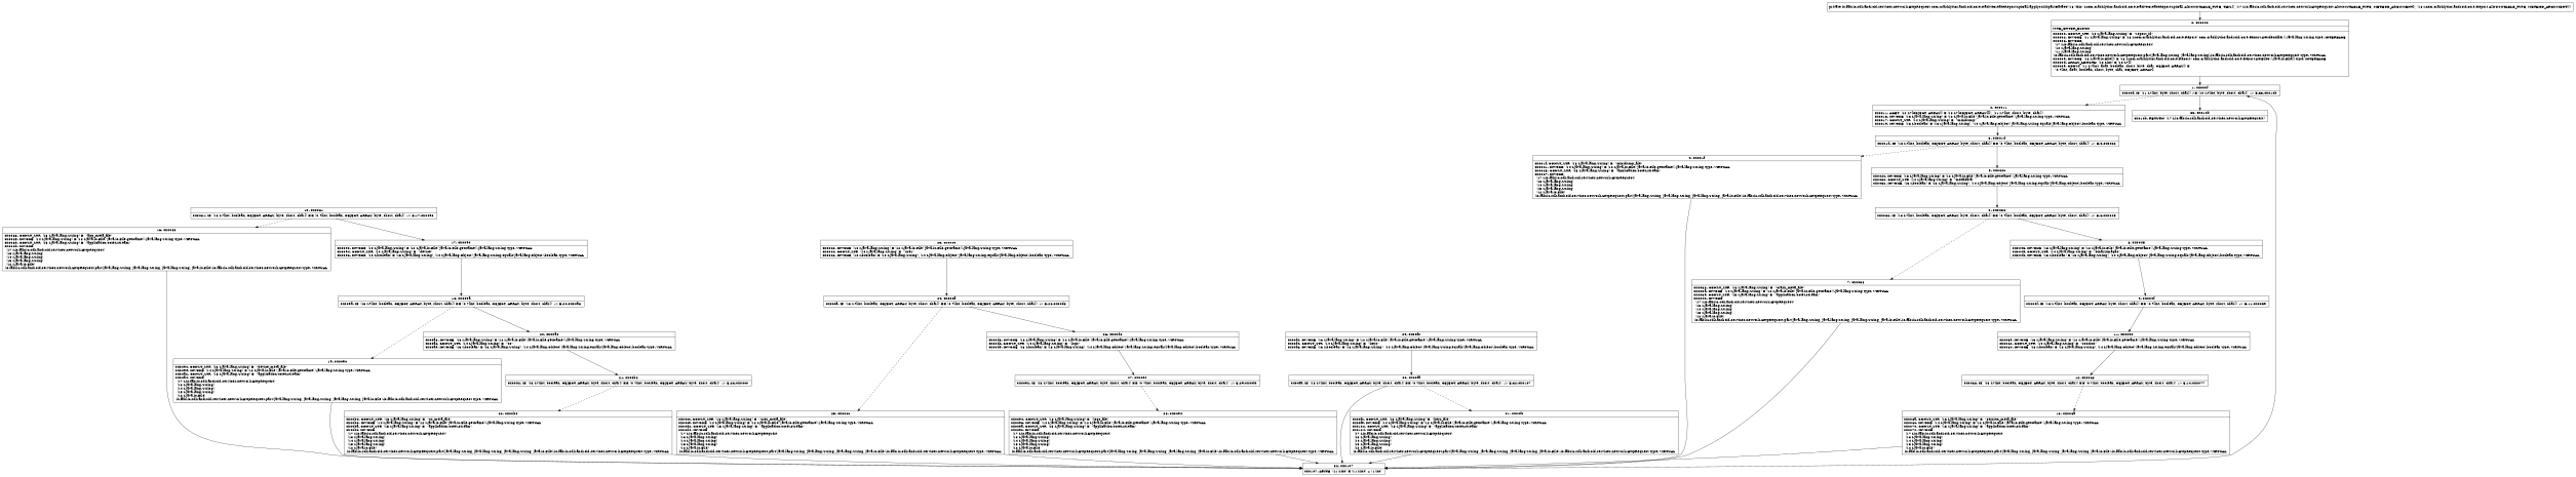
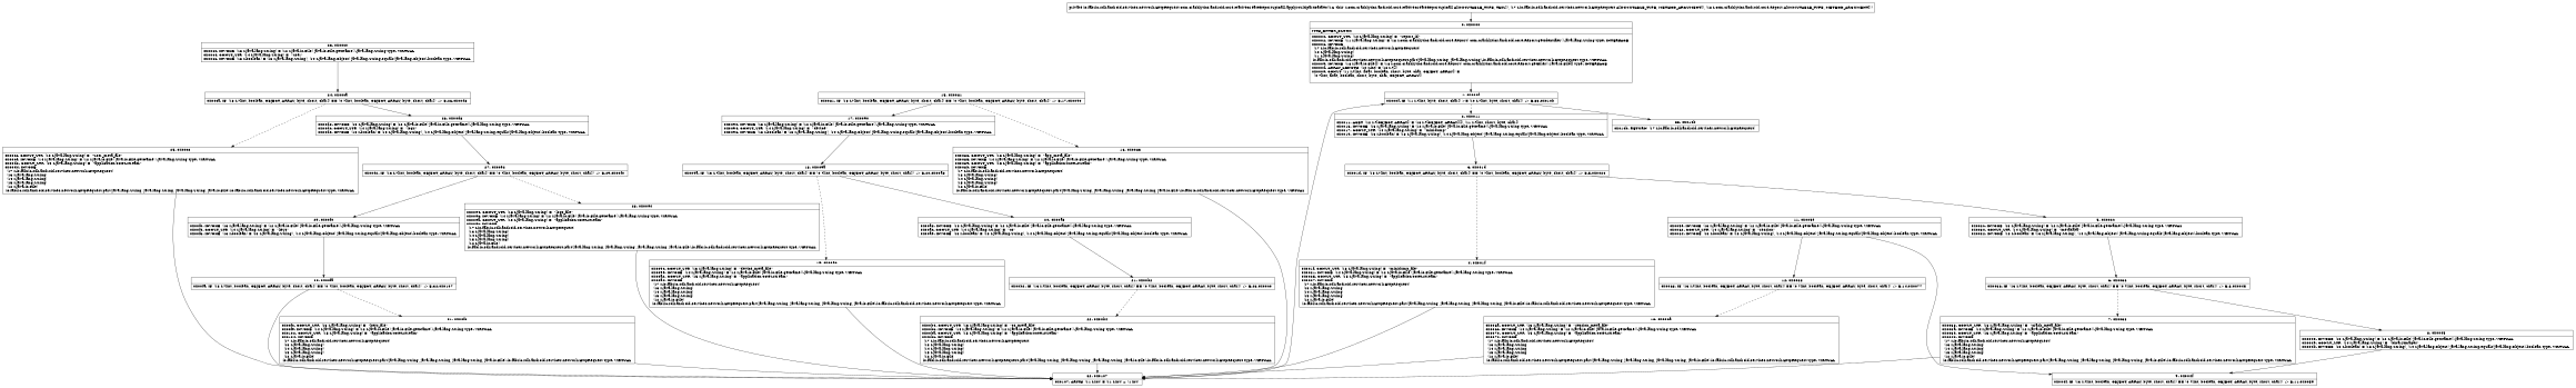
  digraph {
    node [shape=record]
    n1 [label="{0\:\ 0x0000|MTH_ENTER_BLOCK\l|0x0000: CONST_STR  (r0 I:java.lang.String) =  \"report_id\" \l0x0002: INVOKE  (r1 I:java.lang.String) = (r8 I:com.crashlytics.android.core.Report) com.crashlytics.android.core.Report.getIdentifier():java.lang.String type: INTERFACE \l0x0006: INVOKE  \l  (r7 I:io.fabric.sdk.android.services.network.HttpRequest)\l  (r0 I:java.lang.String)\l  (r1 I:java.lang.String)\l io.fabric.sdk.android.services.network.HttpRequest.part(java.lang.String, java.lang.String):io.fabric.sdk.android.services.network.HttpRequest type: VIRTUAL \l0x0009: INVOKE  (r8 I:java.io.File[]) = (r8 I:com.crashlytics.android.core.Report) com.crashlytics.android.core.Report.getFiles():java.io.File[] type: INTERFACE \l0x000d: ARRAY_LENGTH  (r0 I:int) = (r8 I:?[]) \l0x000e: CONST  (r1 I:?[int, float, boolean, short, byte, char, OBJECT, ARRAY]) = \l  (0 ?[int, float, boolean, short, byte, char, OBJECT, ARRAY])\l \l}"]
    n2 [label="{1\:\ 0x000f|0x000f: IF  (r1 I:?[int, byte, short, char]) \>= (r0 I:?[int, byte, short, char])  \-\> B:33:0x010b \l}"]
    n3 [label="{2\:\ 0x0011|0x0011: AGET  (r2 I:?[OBJECT, ARRAY]) = (r8 I:?[OBJECT, ARRAY][]), (r1 I:?[int, short, byte, char]) \l0x0013: INVOKE  (r3 I:java.lang.String) = (r2 I:java.io.File) java.io.File.getName():java.lang.String type: VIRTUAL \l0x0017: CONST_STR  (r4 I:java.lang.String) =  \"minidump\" \l0x0019: INVOKE  (r3 I:boolean) = (r3 I:java.lang.String), (r4 I:java.lang.Object) java.lang.String.equals(java.lang.Object):boolean type: VIRTUAL \l}"]
    n4 [label="{33\:\ 0x010b|0x010b: RETURN  (r7 I:io.fabric.sdk.android.services.network.HttpRequest) \l}"]
    n5 [label="{3\:\ 0x001d|0x001d: IF  (r3 I:?[int, boolean, OBJECT, ARRAY, byte, short, char]) == (0 ?[int, boolean, OBJECT, ARRAY, byte, short, char])  \-\> B:5:0x002c \l}"]
    n6 [label="{4\:\ 0x001f|0x001f: CONST_STR  (r3 I:java.lang.String) =  \"minidump_file\" \l0x0021: INVOKE  (r4 I:java.lang.String) = (r2 I:java.io.File) java.io.File.getName():java.lang.String type: VIRTUAL \l0x0025: CONST_STR  (r5 I:java.lang.String) =  \"application\/octet\-stream\" \l0x0027: INVOKE  \l  (r7 I:io.fabric.sdk.android.services.network.HttpRequest)\l  (r3 I:java.lang.String)\l  (r4 I:java.lang.String)\l  (r5 I:java.lang.String)\l  (r2 I:java.io.File)\l io.fabric.sdk.android.services.network.HttpRequest.part(java.lang.String, java.lang.String, java.lang.String, java.io.File):io.fabric.sdk.android.services.network.HttpRequest type: VIRTUAL \l}"]
    n7 [label="{5\:\ 0x002c|0x002c: INVOKE  (r3 I:java.lang.String) = (r2 I:java.io.File) java.io.File.getName():java.lang.String type: VIRTUAL \l0x0030: CONST_STR  (r4 I:java.lang.String) =  \"metadata\" \l0x0032: INVOKE  (r3 I:boolean) = (r3 I:java.lang.String), (r4 I:java.lang.Object) java.lang.String.equals(java.lang.Object):boolean type: VIRTUAL \l}"]
    n8 [label="{32\:\ 0x0107|0x0107: ARITH  (r1 I:int) = (r1 I:int) + (1 int) \l}"]
    n9 [label="{6\:\ 0x0036|0x0036: IF  (r3 I:?[int, boolean, OBJECT, ARRAY, byte, short, char]) == (0 ?[int, boolean, OBJECT, ARRAY, byte, short, char])  \-\> B:8:0x0045 \l}"]
    n10 [label="{7\:\ 0x0038|0x0038: CONST_STR  (r3 I:java.lang.String) =  \"crash_meta_file\" \l0x003a: INVOKE  (r4 I:java.lang.String) = (r2 I:java.io.File) java.io.File.getName():java.lang.String type: VIRTUAL \l0x003e: CONST_STR  (r5 I:java.lang.String) =  \"application\/octet\-stream\" \l0x0040: INVOKE  \l  (r7 I:io.fabric.sdk.android.services.network.HttpRequest)\l  (r3 I:java.lang.String)\l  (r4 I:java.lang.String)\l  (r5 I:java.lang.String)\l  (r2 I:java.io.File)\l io.fabric.sdk.android.services.network.HttpRequest.part(java.lang.String, java.lang.String, java.lang.String, java.io.File):io.fabric.sdk.android.services.network.HttpRequest type: VIRTUAL \l}"]
    n11 [label="{8\:\ 0x0045|0x0045: INVOKE  (r3 I:java.lang.String) = (r2 I:java.io.File) java.io.File.getName():java.lang.String type: VIRTUAL \l0x0049: CONST_STR  (r4 I:java.lang.String) =  \"binaryImages\" \l0x004b: INVOKE  (r3 I:boolean) = (r3 I:java.lang.String), (r4 I:java.lang.Object) java.lang.String.equals(java.lang.Object):boolean type: VIRTUAL \l}"]
    n12 [label="{9\:\ 0x004f|0x004f: IF  (r3 I:?[int, boolean, OBJECT, ARRAY, byte, short, char]) == (0 ?[int, boolean, OBJECT, ARRAY, byte, short, char])  \-\> B:11:0x005e \l}"]
    n13 [label="{11\:\ 0x005e|0x005e: INVOKE  (r3 I:java.lang.String) = (r2 I:java.io.File) java.io.File.getName():java.lang.String type: VIRTUAL \l0x0062: CONST_STR  (r4 I:java.lang.String) =  \"session\" \l0x0064: INVOKE  (r3 I:boolean) = (r3 I:java.lang.String), (r4 I:java.lang.Object) java.lang.String.equals(java.lang.Object):boolean type: VIRTUAL \l}"]
    n14 [label="{12\:\ 0x0068|0x0068: IF  (r3 I:?[int, boolean, OBJECT, ARRAY, byte, short, char]) == (0 ?[int, boolean, OBJECT, ARRAY, byte, short, char])  \-\> B:14:0x0077 \l}"]
    n15 [label="{13\:\ 0x006a|0x006a: CONST_STR  (r3 I:java.lang.String) =  \"session_meta_file\" \l0x006c: INVOKE  (r4 I:java.lang.String) = (r2 I:java.io.File) java.io.File.getName():java.lang.String type: VIRTUAL \l0x0070: CONST_STR  (r5 I:java.lang.String) =  \"application\/octet\-stream\" \l0x0072: INVOKE  \l  (r7 I:io.fabric.sdk.android.services.network.HttpRequest)\l  (r3 I:java.lang.String)\l  (r4 I:java.lang.String)\l  (r5 I:java.lang.String)\l  (r2 I:java.io.File)\l io.fabric.sdk.android.services.network.HttpRequest.part(java.lang.String, java.lang.String, java.lang.String, java.io.File):io.fabric.sdk.android.services.network.HttpRequest type: VIRTUAL \l}"]
    n16 [label="{15\:\ 0x0081|0x0081: IF  (r3 I:?[int, boolean, OBJECT, ARRAY, byte, short, char]) == (0 ?[int, boolean, OBJECT, ARRAY, byte, short, char])  \-\> B:17:0x0090 \l}"]
    n17 [label="{16\:\ 0x0083|0x0083: CONST_STR  (r3 I:java.lang.String) =  \"app_meta_file\" \l0x0085: INVOKE  (r4 I:java.lang.String) = (r2 I:java.io.File) java.io.File.getName():java.lang.String type: VIRTUAL \l0x0089: CONST_STR  (r5 I:java.lang.String) =  \"application\/octet\-stream\" \l0x008b: INVOKE  \l  (r7 I:io.fabric.sdk.android.services.network.HttpRequest)\l  (r3 I:java.lang.String)\l  (r4 I:java.lang.String)\l  (r5 I:java.lang.String)\l  (r2 I:java.io.File)\l io.fabric.sdk.android.services.network.HttpRequest.part(java.lang.String, java.lang.String, java.lang.String, java.io.File):io.fabric.sdk.android.services.network.HttpRequest type: VIRTUAL \l}"]
    n18 [label="{17\:\ 0x0090|0x0090: INVOKE  (r3 I:java.lang.String) = (r2 I:java.io.File) java.io.File.getName():java.lang.String type: VIRTUAL \l0x0094: CONST_STR  (r4 I:java.lang.String) =  \"device\" \l0x0096: INVOKE  (r3 I:boolean) = (r3 I:java.lang.String), (r4 I:java.lang.Object) java.lang.String.equals(java.lang.Object):boolean type: VIRTUAL \l}"]
    n19 [label="{18\:\ 0x009a|0x009a: IF  (r3 I:?[int, boolean, OBJECT, ARRAY, byte, short, char]) == (0 ?[int, boolean, OBJECT, ARRAY, byte, short, char])  \-\> B:20:0x00a8 \l}"]
    n20 [label="{19\:\ 0x009c|0x009c: CONST_STR  (r3 I:java.lang.String) =  \"device_meta_file\" \l0x009e: INVOKE  (r4 I:java.lang.String) = (r2 I:java.io.File) java.io.File.getName():java.lang.String type: VIRTUAL \l0x00a2: CONST_STR  (r5 I:java.lang.String) =  \"application\/octet\-stream\" \l0x00a4: INVOKE  \l  (r7 I:io.fabric.sdk.android.services.network.HttpRequest)\l  (r3 I:java.lang.String)\l  (r4 I:java.lang.String)\l  (r5 I:java.lang.String)\l  (r2 I:java.io.File)\l io.fabric.sdk.android.services.network.HttpRequest.part(java.lang.String, java.lang.String, java.lang.String, java.io.File):io.fabric.sdk.android.services.network.HttpRequest type: VIRTUAL \l}"]
    n21 [label="{20\:\ 0x00a8|0x00a8: INVOKE  (r3 I:java.lang.String) = (r2 I:java.io.File) java.io.File.getName():java.lang.String type: VIRTUAL \l0x00ac: CONST_STR  (r4 I:java.lang.String) =  \"os\" \l0x00ae: INVOKE  (r3 I:boolean) = (r3 I:java.lang.String), (r4 I:java.lang.Object) java.lang.String.equals(java.lang.Object):boolean type: VIRTUAL \l}"]
    n22 [label="{21\:\ 0x00b2|0x00b2: IF  (r3 I:?[int, boolean, OBJECT, ARRAY, byte, short, char]) == (0 ?[int, boolean, OBJECT, ARRAY, byte, short, char])  \-\> B:23:0x00c0 \l}"]
    n23 [label="{22\:\ 0x00b4|0x00b4: CONST_STR  (r3 I:java.lang.String) =  \"os_meta_file\" \l0x00b6: INVOKE  (r4 I:java.lang.String) = (r2 I:java.io.File) java.io.File.getName():java.lang.String type: VIRTUAL \l0x00ba: CONST_STR  (r5 I:java.lang.String) =  \"application\/octet\-stream\" \l0x40bc: INVOKE  \l  (r7 I:io.fabric.sdk.android.services.network.HttpRequest)\l  (r3 I:java.lang.String)\l  (r4 I:java.lang.String)\l  (r5 I:java.lang.String)\l  (r2 I:java.io.File)\l io.fabric.sdk.android.services.network.HttpRequest.part(java.lang.String, java.lang.String, java.lang.String, java.io.File):io.fabric.sdk.android.services.network.HttpRequest type: VIRTUAL \l}"]
    n24 [label="{23\:\ 0x00c0|0x00c0: INVOKE  (r3 I:java.lang.String) = (r2 I:java.io.File) java.io.File.getName():java.lang.String type: VIRTUAL \l0x00c4: CONST_STR  (r4 I:java.lang.String) =  \"user\" \l0x00c6: INVOKE  (r3 I:boolean) = (r3 I:java.lang.String), (r4 I:java.lang.Object) java.lang.String.equals(java.lang.Object):boolean type: VIRTUAL \l}"]
    n25 [label="{24\:\ 0x00ca|0x00ca: IF  (r3 I:?[int, boolean, OBJECT, ARRAY, byte, short, char]) == (0 ?[int, boolean, OBJECT, ARRAY, byte, short, char])  \-\> B:26:0x00d8 \l}"]
    n26 [label="{25\:\ 0x00cc|0x00cc: CONST_STR  (r3 I:java.lang.String) =  \"user_meta_file\" \l0x00ce: INVOKE  (r4 I:java.lang.String) = (r2 I:java.io.File) java.io.File.getName():java.lang.String type: VIRTUAL \l0x00d2: CONST_STR  (r5 I:java.lang.String) =  \"application\/octet\-stream\" \l0x00d4: INVOKE  \l  (r7 I:io.fabric.sdk.android.services.network.HttpRequest)\l  (r3 I:java.lang.String)\l  (r4 I:java.lang.String)\l  (r5 I:java.lang.String)\l  (r2 I:java.io.File)\l io.fabric.sdk.android.services.network.HttpRequest.part(java.lang.String, java.lang.String, java.lang.String, java.io.File):io.fabric.sdk.android.services.network.HttpRequest type: VIRTUAL \l}"]
    n27 [label="{26\:\ 0x00d8|0x00d8: INVOKE  (r3 I:java.lang.String) = (r2 I:java.io.File) java.io.File.getName():java.lang.String type: VIRTUAL \l0x00dc: CONST_STR  (r4 I:java.lang.String) =  \"logs\" \l0x00de: INVOKE  (r3 I:boolean) = (r3 I:java.lang.String), (r4 I:java.lang.Object) java.lang.String.equals(java.lang.Object):boolean type: VIRTUAL \l}"]
    n28 [label="{27\:\ 0x00e2|0x00e2: IF  (r3 I:?[int, boolean, OBJECT, ARRAY, byte, short, char]) == (0 ?[int, boolean, OBJECT, ARRAY, byte, short, char])  \-\> B:29:0x00f0 \l}"]
    n29 [label="{28\:\ 0x00e4|0x00e4: CONST_STR  (r3 I:java.lang.String) =  \"logs_file\" \l0x00e6: INVOKE  (r4 I:java.lang.String) = (r2 I:java.io.File) java.io.File.getName():java.lang.String type: VIRTUAL \l0x00ea: CONST_STR  (r5 I:java.lang.String) =  \"application\/octet\-stream\" \l0x00ec: INVOKE  \l  (r7 I:io.fabric.sdk.android.services.network.HttpRequest)\l  (r3 I:java.lang.String)\l  (r4 I:java.lang.String)\l  (r5 I:java.lang.String)\l  (r2 I:java.io.File)\l io.fabric.sdk.android.services.network.HttpRequest.part(java.lang.String, java.lang.String, java.lang.String, java.io.File):io.fabric.sdk.android.services.network.HttpRequest type: VIRTUAL \l}"]
    n30 [label="{29\:\ 0x00f0|0x00f0: INVOKE  (r3 I:java.lang.String) = (r2 I:java.io.File) java.io.File.getName():java.lang.String type: VIRTUAL \l0x00f4: CONST_STR  (r4 I:java.lang.String) =  \"keys\" \l0x00f6: INVOKE  (r3 I:boolean) = (r3 I:java.lang.String), (r4 I:java.lang.Object) java.lang.String.equals(java.lang.Object):boolean type: VIRTUAL \l}"]
    n31 [label="{30\:\ 0x00fa|0x00fa: IF  (r3 I:?[int, boolean, OBJECT, ARRAY, byte, short, char]) == (0 ?[int, boolean, OBJECT, ARRAY, byte, short, char])  \-\> B:32:0x0107 \l}"]
    n32 [label="{31\:\ 0x00fc|0x00fc: CONST_STR  (r3 I:java.lang.String) =  \"keys_file\" \l0x00fe: INVOKE  (r4 I:java.lang.String) = (r2 I:java.io.File) java.io.File.getName():java.lang.String type: VIRTUAL \l0x0102: CONST_STR  (r5 I:java.lang.String) =  \"application\/octet\-stream\" \l0x0104: INVOKE  \l  (r7 I:io.fabric.sdk.android.services.network.HttpRequest)\l  (r3 I:java.lang.String)\l  (r4 I:java.lang.String)\l  (r5 I:java.lang.String)\l  (r2 I:java.io.File)\l io.fabric.sdk.android.services.network.HttpRequest.part(java.lang.String, java.lang.String, java.lang.String, java.io.File):io.fabric.sdk.android.services.network.HttpRequest type: VIRTUAL \l}"]
    n33 [label="{private io.fabric.sdk.android.services.network.HttpRequest com.crashlytics.android.core.NativeCreateReportSpiCall.applyMultipartDataTo((r6 'this' I:com.crashlytics.android.core.NativeCreateReportSpiCall A[IMMUTABLE_TYPE, THIS]), (r7 I:io.fabric.sdk.android.services.network.HttpRequest A[IMMUTABLE_TYPE, METHOD_ARGUMENT]), (r8 I:com.crashlytics.android.core.Report A[IMMUTABLE_TYPE, METHOD_ARGUMENT])) }"]
    n1 -> n2
    n2 -> n3 [style=dashed]
    n2 -> n4
    n3 -> n5
    n5 -> n6 [style=dashed]
    n5 -> n7
    n6 -> n8
    n7 -> n9
    n8 -> n2
    n9 -> n10 [style=dashed]
    n9 -> n11
    n10 -> n8
    n11 -> n12
-   n12 -> n13
+   n13 -> n12
    n13 -> n14
    n14 -> n15 [style=dashed]
    n15 -> n8
    n16 -> n17 [style=dashed]
    n16 -> n18
    n17 -> n8
    n18 -> n19
    n19 -> n20 [style=dashed]
    n19 -> n21
    n20 -> n8
    n21 -> n22
    n22 -> n23 [style=dashed]
    n23 -> n8
    n24 -> n25
    n25 -> n26 [style=dashed]
    n25 -> n27
    n26 -> n8
    n27 -> n28
    n28 -> n29 [style=dashed]
+   n28 -> n30
    n29 -> n8
    n30 -> n31
    n31 -> n8
    n31 -> n32 [style=dashed]
    n32 -> n8
    n33 -> n1
  }
